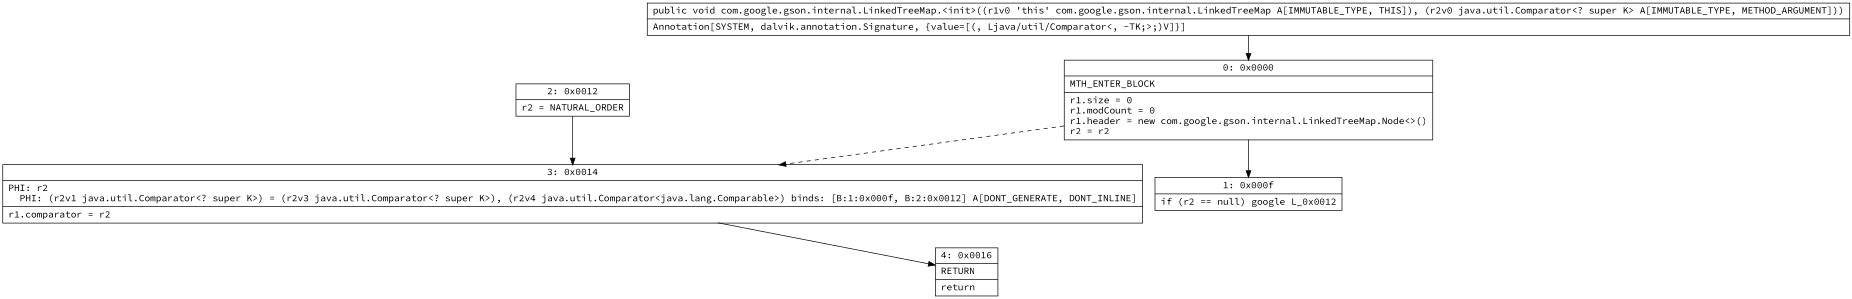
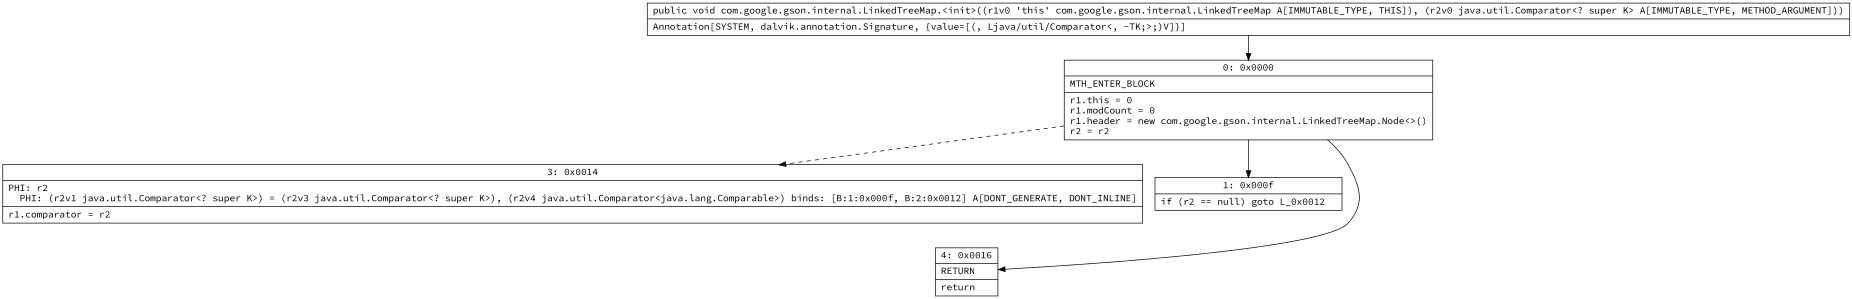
  digraph {
    fontname="Source Code Pro"
    node [fontname="Source Code Pro" shape=record]
    edge [fontname="Source Code Pro"]
-   n1 [label="{0\:\ 0x0000|MTH_ENTER_BLOCK\l|r1.size = 0\lr1.modCount = 0\lr1.header = new com.google.gson.internal.LinkedTreeMap.Node\<\>()\lr2 = r2\l}"]
-   n2 [label="{1\:\ 0x000f|if (r2 == null) google L_0x0012\l}"]
+   n1 [label="{0\:\ 0x0000|MTH_ENTER_BLOCK\l|r1.this = 0\lr1.modCount = 0\lr1.header = new com.google.gson.internal.LinkedTreeMap.Node\<\>()\lr2 = r2\l}"]
+   n2 [label="{1\:\ 0x000f|if (r2 == null) goto L_0x0012\l}"]
    n3 [label="{3\:\ 0x0014|PHI: r2 \l  PHI: (r2v1 java.util.Comparator\<? super K\>) = (r2v3 java.util.Comparator\<? super K\>), (r2v4 java.util.Comparator\<java.lang.Comparable\>) binds: [B:1:0x000f, B:2:0x0012] A[DONT_GENERATE, DONT_INLINE]\l|r1.comparator = r2\l}"]
-   n4 [label="{2\:\ 0x0012|r2 = NATURAL_ORDER\l}"]
    n5 [label="{4\:\ 0x0016|RETURN\l|return\l}"]
    n6 [label="{public void com.google.gson.internal.LinkedTreeMap.\<init\>((r1v0 'this' com.google.gson.internal.LinkedTreeMap A[IMMUTABLE_TYPE, THIS]), (r2v0 java.util.Comparator\<? super K\> A[IMMUTABLE_TYPE, METHOD_ARGUMENT]))  | Annotation[SYSTEM, dalvik.annotation.Signature, \{value=[(, Ljava\/util\/Comparator\<, \-TK;\>;)V]\}]\l}"]
    n1 -> n2
    n1 -> n3 [style=dashed]
-   n3 -> n5
-   n4 -> n3
+   n1 -> n5
    n6 -> n1
  }
